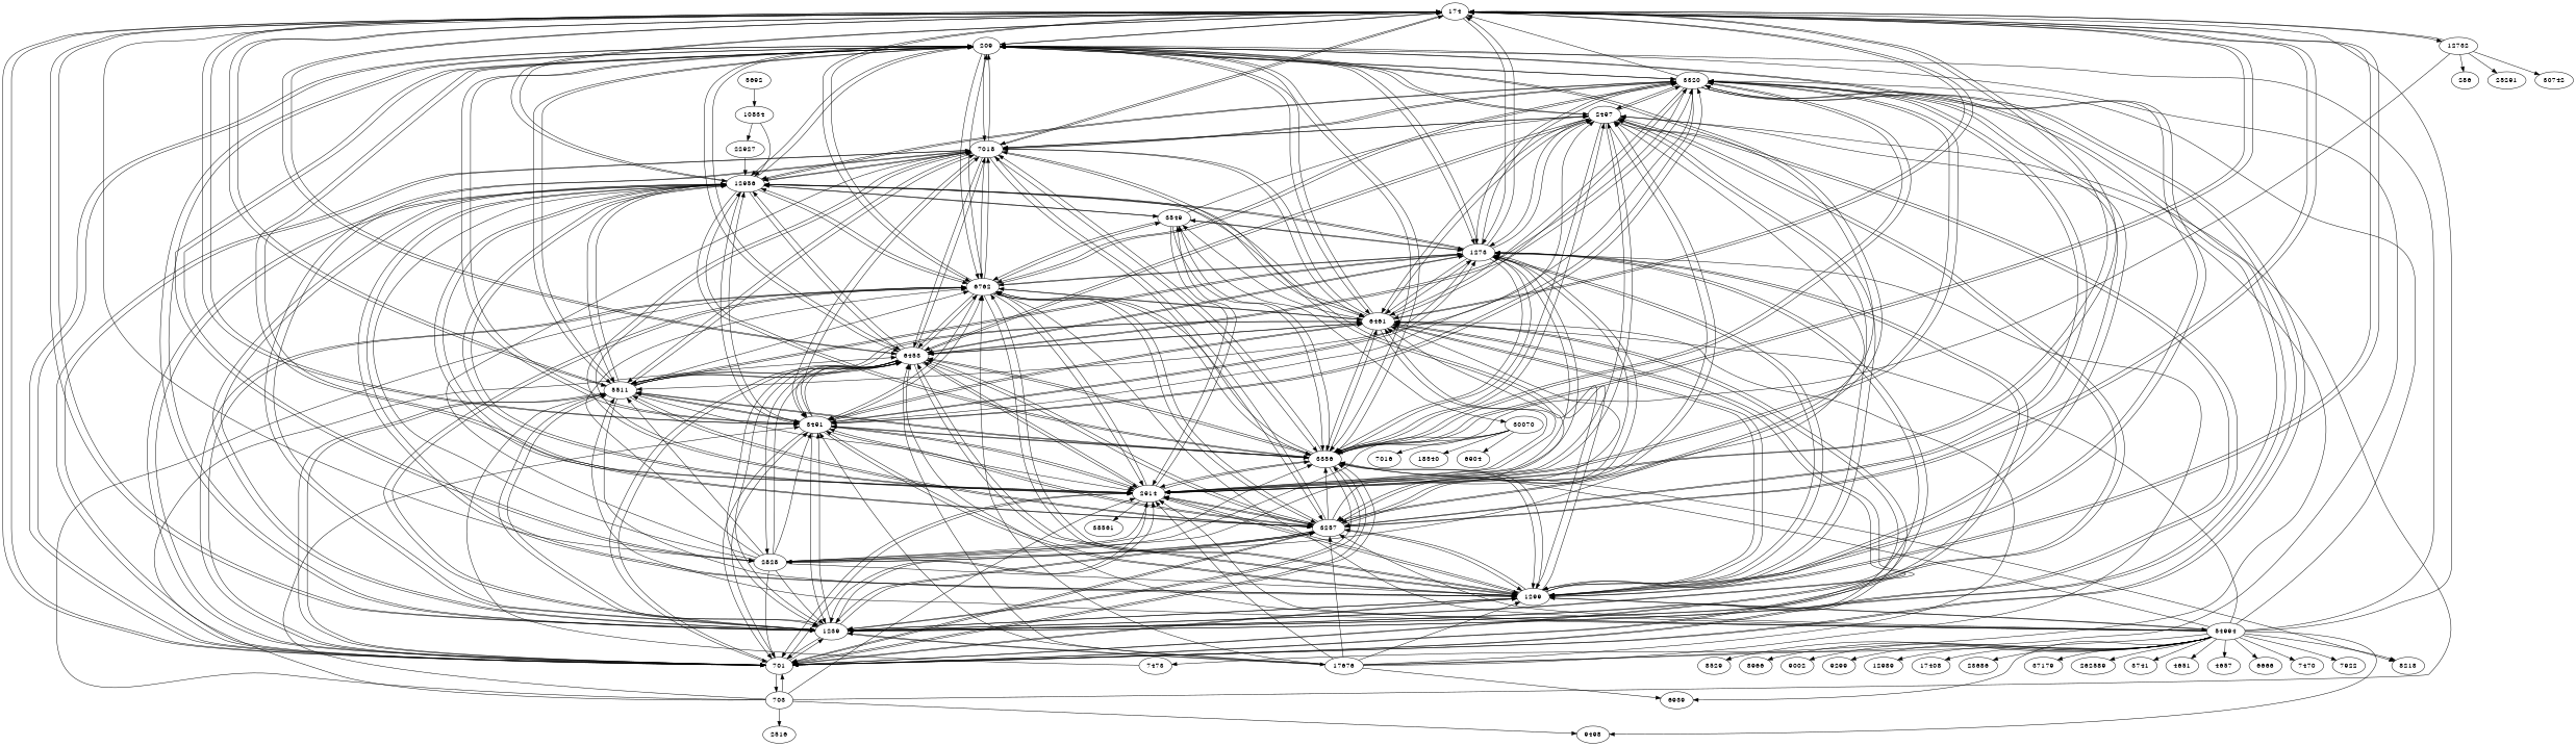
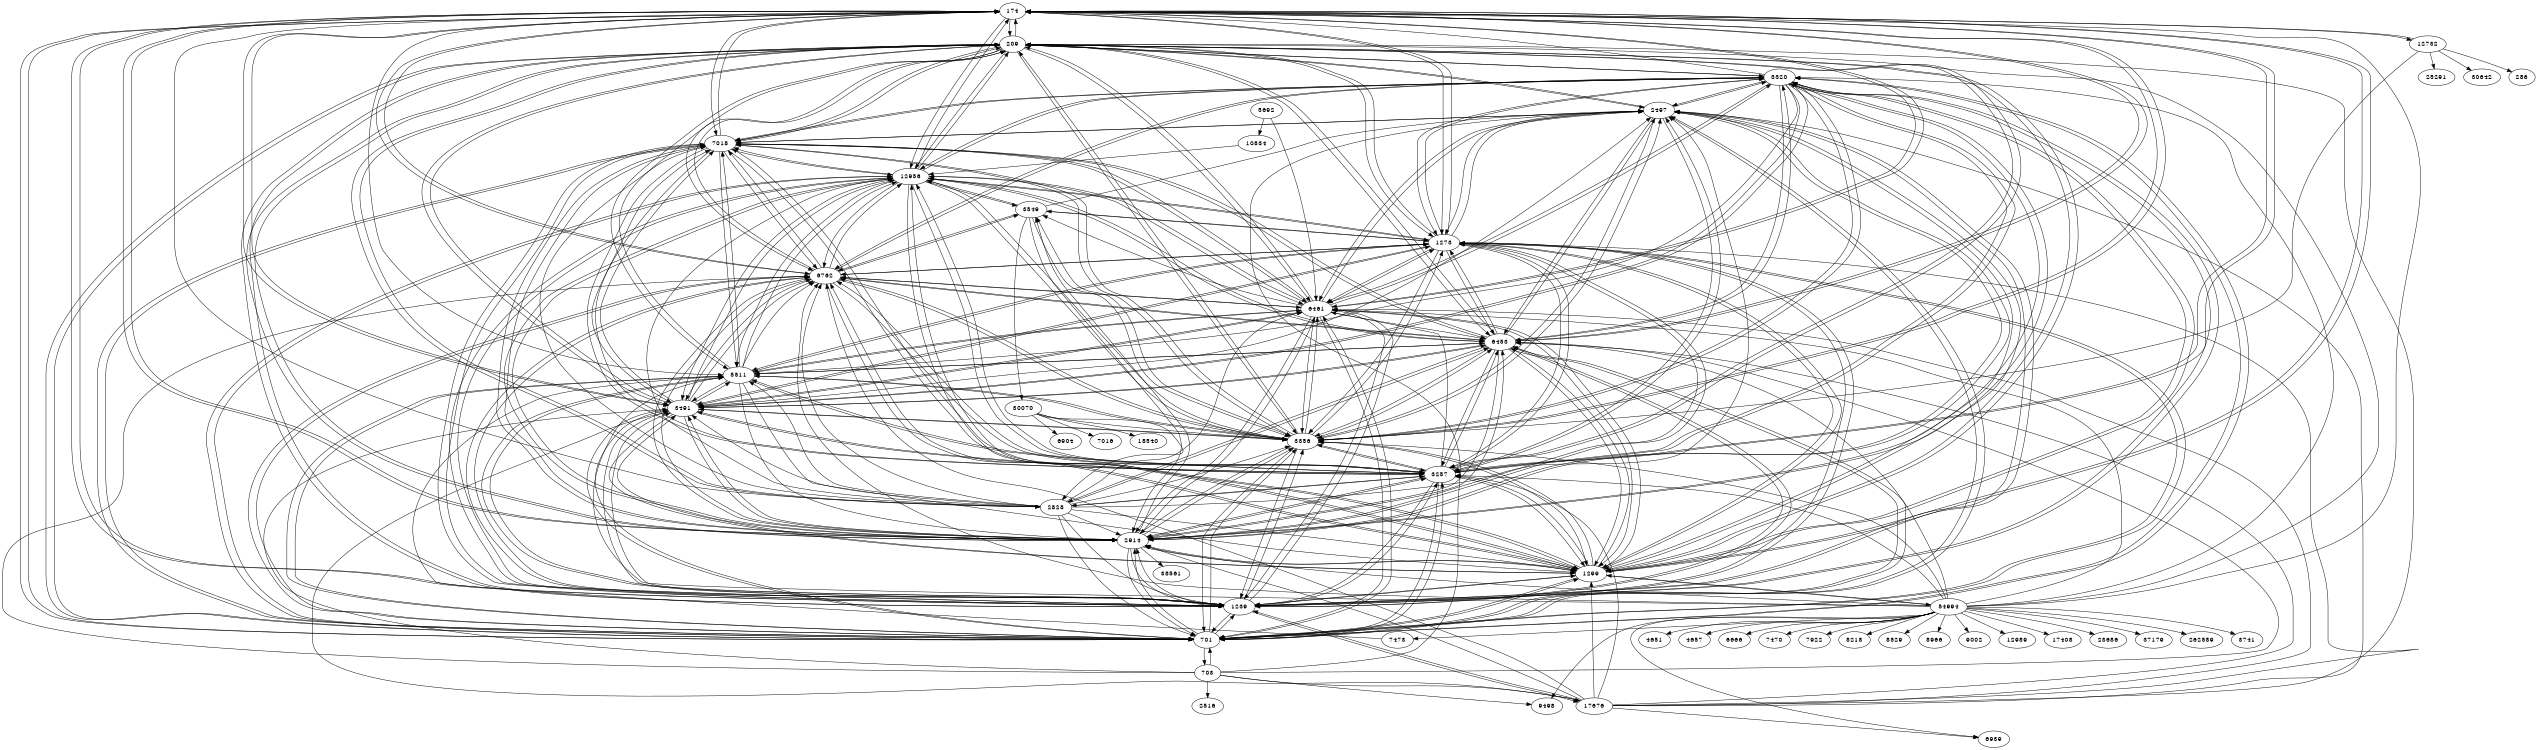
  digraph {
    174
    209
    701
    1239
    1273
    1299
    2828
    2914
    3257
    3356
    3491
    5511
    6453
    6461
    6762
    7018
    12732
    12956
    2497
    3320
    703
    17676
    3549
    54994
    38561
    286
    25291
-   30742
+   30742 [label=30642]
    2516
    9498
    6939
    30070
    3741
    4651
    4657
    n36 [label=6666]
    7470
    7473
    7922
    8218
    8529
    8966
    9002
-   9299
    12989
    17408
    23686
    37179
    262589
    6904
    7016
    18540
    5692
    10834
-   22927
    174 -> 209
    174 -> 701
    174 -> 1239
    174 -> 1273
    174 -> 1299
    174 -> 2828
    174 -> 2914
    174 -> 3257
    174 -> 3356
    174 -> 3491
    174 -> 5511
    174 -> 6453
    174 -> 6461
    174 -> 6762
    174 -> 7018
    174 -> 12732
    174 -> 12956
    209 -> 174
    209 -> 701
    209 -> 1239
    209 -> 1273
    209 -> 1299
    209 -> 2828
    209 -> 2914
    209 -> 3257
    209 -> 3356
    209 -> 3491
    209 -> 5511
    209 -> 6453
    209 -> 6461
    209 -> 6762
    209 -> 7018
    209 -> 12956
    209 -> 2497
    209 -> 3320
    701 -> 174
    701 -> 209
    701 -> 1239
    701 -> 1273
    701 -> 1299
    701 -> 2914
    701 -> 3257
    701 -> 3356
    701 -> 3491
    701 -> 5511
    701 -> 6453
    701 -> 6461
    701 -> 6762
    701 -> 7018
    701 -> 12956
    701 -> 2497
    701 -> 3320
    701 -> 703
    1239 -> 174
    1239 -> 209
    1239 -> 701
    1239 -> 1273
    1239 -> 1299
    1239 -> 2914
    1239 -> 3257
    1239 -> 3356
    1239 -> 3491
    1239 -> 5511
    1239 -> 6453
    1239 -> 6461
    1239 -> 6762
    1239 -> 7018
    1239 -> 12956
    1239 -> 2497
    1239 -> 3320
    1239 -> 17676
    1273 -> 174
    1273 -> 209
    1273 -> 701
    1273 -> 1239
    1273 -> 1299
    1273 -> 2914
    1273 -> 3257
    1273 -> 3356
    1273 -> 3491
    1273 -> 5511
    1273 -> 6453
    1273 -> 6461
    1273 -> 6762
    1273 -> 12956
    1273 -> 2497
    1273 -> 3320
    1273 -> 3549
    1299 -> 174
    1299 -> 209
    1299 -> 701
    1299 -> 1239
    1299 -> 1273
    1299 -> 2914
    1299 -> 3257
    1299 -> 3356
    1299 -> 3491
    1299 -> 6453
    1299 -> 6461
    1299 -> 6762
    1299 -> 7018
    1299 -> 12956
    1299 -> 2497
    1299 -> 3320
    1299 -> 54994
    2828 -> 209
    2828 -> 701
    2828 -> 1239
    2828 -> 1299
    2828 -> 2914
    2828 -> 3257
    2828 -> 3356
    2828 -> 3491
    2828 -> 5511
    2828 -> 6453
    2828 -> 6461
    2828 -> 6762
    2828 -> 7018
    2828 -> 12956
    2828 -> 2497
    2914 -> 174
    2914 -> 209
    2914 -> 701
    2914 -> 1239
    2914 -> 1273
    2914 -> 1299
    2914 -> 3257
    2914 -> 3356
    2914 -> 3491
    2914 -> 6453
    2914 -> 6461
    2914 -> 6762
    2914 -> 7018
    2914 -> 12956
    2914 -> 2497
    2914 -> 3320
    2914 -> 3549
    2914 -> 38561
    3257 -> 174
    3257 -> 209
    3257 -> 701
    3257 -> 1239
    3257 -> 1273
    3257 -> 1299
    3257 -> 2828
    3257 -> 2914
    3257 -> 3356
    3257 -> 3491
    3257 -> 5511
    3257 -> 6453
    3257 -> 6461
    3257 -> 6762
    3257 -> 7018
    3257 -> 12956
    3257 -> 2497
    3257 -> 3320
    3356 -> 174
    3356 -> 209
    3356 -> 701
    3356 -> 1239
    3356 -> 1273
    3356 -> 1299
    3356 -> 2914
-   3356 -> 8218
+   3356 -> 3257
    3356 -> 3491
    3356 -> 5511
    3356 -> 6453
    3356 -> 6461
    3356 -> 6762
    3356 -> 7018
    3356 -> 12956
    3356 -> 2497
    3356 -> 3320
    3356 -> 3549
    3491 -> 174
    3491 -> 209
    3491 -> 701
    3491 -> 1239
    3491 -> 1273
    3491 -> 1299
    3491 -> 2914
    3491 -> 3257
    3491 -> 3356
    3491 -> 5511
    3491 -> 6453
    3491 -> 6461
    3491 -> 6762
    3491 -> 7018
    3491 -> 12956
    3491 -> 2497
    3491 -> 3320
-   5511 -> 174
    5511 -> 209
    5511 -> 701
    5511 -> 1239
    5511 -> 1273
    5511 -> 1299
    5511 -> 2914
    5511 -> 3257
    5511 -> 3356
    5511 -> 3491
    5511 -> 6453
    5511 -> 6461
    5511 -> 6762
    5511 -> 7018
    5511 -> 12956
    6453 -> 174
    6453 -> 209
    6453 -> 701
    6453 -> 1239
    6453 -> 1273
    6453 -> 1299
    6453 -> 2828
    6453 -> 2914
    6453 -> 3257
    6453 -> 3356
    6453 -> 3491
    6453 -> 5511
-   6453 -> 6461
+   5692 -> 6461
    6453 -> 6762
    6453 -> 7018
    6453 -> 12956
    6453 -> 2497
    6453 -> 3320
    6461 -> 174
    6461 -> 209
    6461 -> 701
    6461 -> 1239
    6461 -> 1273
    6461 -> 1299
    6461 -> 2914
    6461 -> 3356
    6461 -> 3491
    6461 -> 5511
    6461 -> 6453
    6461 -> 6762
    6461 -> 7018
    6461 -> 12956
    6461 -> 2497
    6461 -> 3320
    6461 -> 3549
    6762 -> 174
    6762 -> 209
    6762 -> 701
    6762 -> 1239
    6762 -> 1273
    6762 -> 1299
    6762 -> 2914
    6762 -> 3257
    6762 -> 3356
    6762 -> 3491
    6762 -> 6453
    6762 -> 6461
    6762 -> 7018
    6762 -> 12956
    6762 -> 3320
    6762 -> 3549
    7018 -> 174
    7018 -> 209
    7018 -> 701
    7018 -> 1239
    7018 -> 1299
    7018 -> 2914
    7018 -> 3257
    7018 -> 3356
    7018 -> 3491
    7018 -> 5511
    7018 -> 6453
    7018 -> 6461
    7018 -> 6762
    7018 -> 12956
    7018 -> 2497
    7018 -> 3320
    12732 -> 174
    12732 -> 3356
    12732 -> 286
    12732 -> 25291
    12732 -> 30742
    12956 -> 174
    12956 -> 209
    12956 -> 701
    12956 -> 1239
    12956 -> 1273
    12956 -> 1299
    12956 -> 2914
    12956 -> 3257
    12956 -> 3356
    12956 -> 3491
    12956 -> 5511
    12956 -> 6453
    12956 -> 6461
    12956 -> 6762
    12956 -> 7018
    12956 -> 3320
    12956 -> 3549
    2497 -> 209
    2497 -> 701
    2497 -> 1239
    2497 -> 1273
    2497 -> 1299
    2497 -> 2914
    2497 -> 3257
    2497 -> 3356
    2497 -> 6453
    2497 -> 6461
    2497 -> 7018
    2497 -> 3320
    3320 -> 174
    3320 -> 209
    3320 -> 701
    3320 -> 1239
    3320 -> 1273
    3320 -> 1299
    3320 -> 2914
    3320 -> 3257
    3320 -> 3356
    3320 -> 3491
    3320 -> 5511
    3320 -> 6453
    3320 -> 6461
    3320 -> 6762
    3320 -> 7018
    3320 -> 12956
    3320 -> 2497
    703 -> 701
-   703 -> 2914
+   703 -> 17676
    703 -> 3491
    703 -> 6453
    703 -> 6762
    703 -> 2497
    703 -> 2516
    703 -> 9498
    17676 -> 209
    17676 -> 1239
    17676 -> 1273
    17676 -> 1299
    17676 -> 2914
    17676 -> 3257
    17676 -> 3491
    17676 -> 6453
    17676 -> 6461
    17676 -> 6762
    17676 -> 2497
    17676 -> 6939
    3549 -> 1273
    3549 -> 2914
    3549 -> 3356
    3549 -> 6762
    3549 -> 12956
    3549 -> 2497
    3549 -> 30070
    54994 -> 174
    54994 -> 209
    54994 -> 1299
    54994 -> 2914
    54994 -> 3257
    54994 -> 3356
    54994 -> 5511
    54994 -> 6453
    54994 -> 6461
    54994 -> 6762
    54994 -> 3320
    54994 -> 9498
    54994 -> 6939
    54994 -> 3741
    54994 -> 4651
    54994 -> 4657
    54994 -> n36
    54994 -> 7470
    54994 -> 7473
    54994 -> 7922
    54994 -> 8218
    54994 -> 8529
    54994 -> 8966
    54994 -> 9002
-   54994 -> 9299
    54994 -> 12989
    54994 -> 17408
    54994 -> 23686
    54994 -> 37179
    54994 -> 262589
    30070 -> 2828
    30070 -> 3356
    30070 -> 6904
    30070 -> 7016
    30070 -> 18540
    7473 -> 5511
    5692 -> 10834
    10834 -> 12956
-   10834 -> 22927
-   22927 -> 12956
  }
